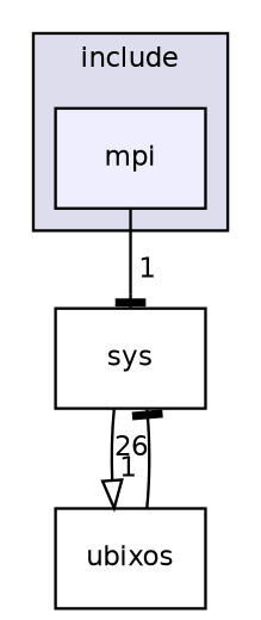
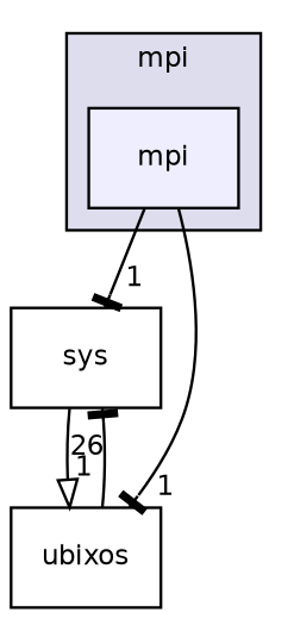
  digraph {
    compound=true
    node [fontname=Helvetica fontsize=10 shape=box]
    edge [arrowhead=tee headlabel=1 labeldistance=1.5 labelfontname=Helvetica labelfontsize=10]
    n1 [fillcolor="#eeeeff" label=mpi pencolor=black style=filled]
    n2 [label=sys]
    n3 [label=ubixos]
    subgraph cluster_1 {
      bgcolor="#ddddee"
      fontname=Helvetica
      fontsize=10
-     label=include
+     label=mpi
      pencolor=black
      n1
    }
    n1 -> n2
+   n1 -> n3
    n2 -> n3 [arrowhead=onormal]
    n3 -> n2 [headlabel=26]
  }
